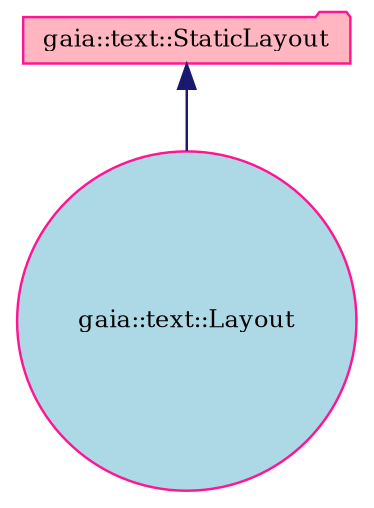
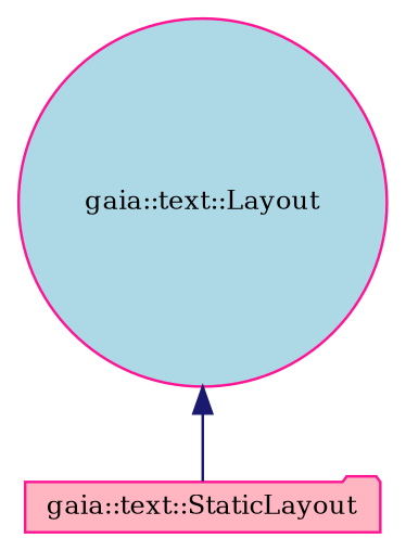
  digraph {
    fontname="DejaVu Serif"
    node [color=deeppink fontname="DejaVu Serif" fontsize=10 style=filled]
    n1 [fillcolor=lightblue fontcolor=black height=0.2 label="gaia::text::Layout" shape=circle width=0.4]
    n2 [fillcolor=lightpink height=0.2 label="gaia::text::StaticLayout" shape=folder width=0.4]
-   n2 -> n1 [color=midnightblue dir=back fontname="DejaVu Serif" fontsize=10 labelfontname=Helvetica labelfontsize=10 style=solid]
+   n1 -> n2 [color=midnightblue dir=back fontname="DejaVu Serif" fontsize=10 labelfontname=Helvetica labelfontsize=10 style=solid]
  }
